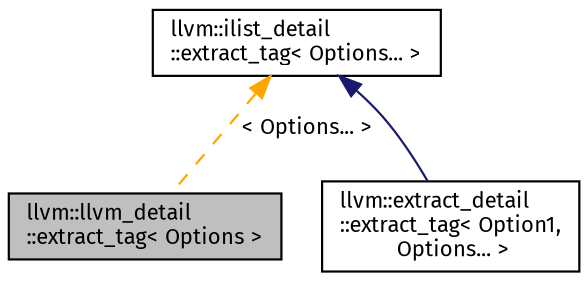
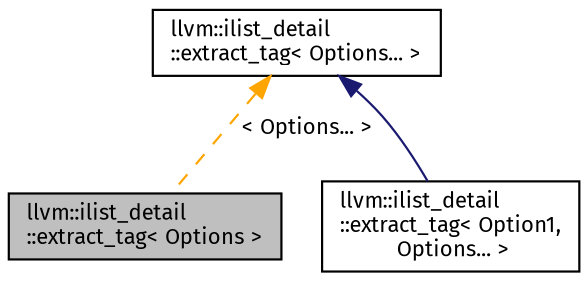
  digraph {
    fontname="Fira Sans"
    node [color=black fontname="Fira Sans" fontsize=10 shape=record]
    edge [dir=back fontname="Fira Sans" fontsize=10 labelfontname=Helvetica labelfontsize=10]
-   n1 [fillcolor=grey75 fontcolor=black height=0.2 label="llvm::llvm_detail\l::extract_tag\< Options \>" style=filled width=0.4]
+   n1 [fillcolor=grey75 fontcolor=black height=0.2 label="llvm::ilist_detail\l::extract_tag\< Options \>" style=filled width=0.4]
    n2 [height=0.2 label="llvm::ilist_detail\l::extract_tag\< Options... \>" width=0.4]
-   n3 [height=0.2 label="llvm::extract_detail\l::extract_tag\< Option1,\l Options... \>" width=0.4]
+   n3 [height=0.2 label="llvm::ilist_detail\l::extract_tag\< Option1,\l Options... \>" width=0.4]
    n2 -> n1 [color=orange label=" \< Options... \>" style=dashed]
    n2 -> n3 [color=midnightblue style=solid]
  }
